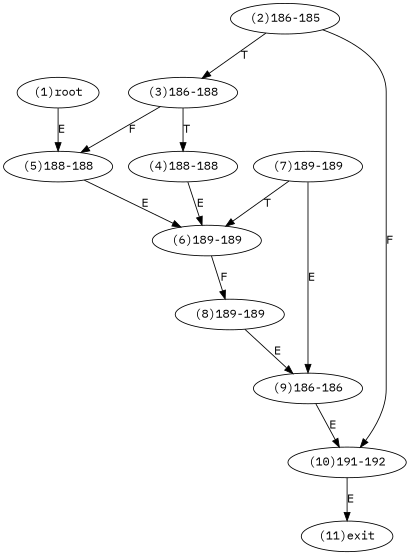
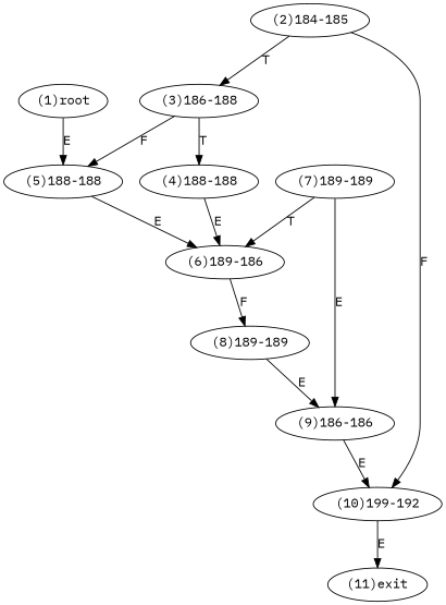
  digraph {
    fontname="IBM Plex Mono"
    node [fontname="IBM Plex Mono"]
    edge [fontname="IBM Plex Mono"]
    n1 [label="(1)root"]
    n2 [label="(5)188-188"]
-   n3 [label="(2)186-185"]
+   n3 [label="(2)184-185"]
    n4 [label="(3)186-188"]
-   n5 [label="(10)191-192"]
+   n5 [label="(10)199-192"]
    n6 [label="(4)188-188"]
    n7 [label="(11)exit"]
-   n8 [label="(6)189-189"]
+   n8 [label="(6)189-186"]
    n9 [label="(8)189-189"]
    n10 [label="(7)189-189"]
    n11 [label="(9)186-186"]
    n1 -> n2 [label=E]
    n2 -> n8 [label=E]
    n3 -> n4 [label=T]
    n3 -> n5 [label=F]
    n4 -> n2 [label=F]
    n4 -> n6 [label=T]
    n5 -> n7 [label=E]
    n6 -> n8 [label=E]
    n8 -> n9 [label=F]
    n9 -> n11 [label=E]
    n10 -> n8 [label=T]
    n10 -> n11 [label=E]
    n11 -> n5 [label=E]
  }
